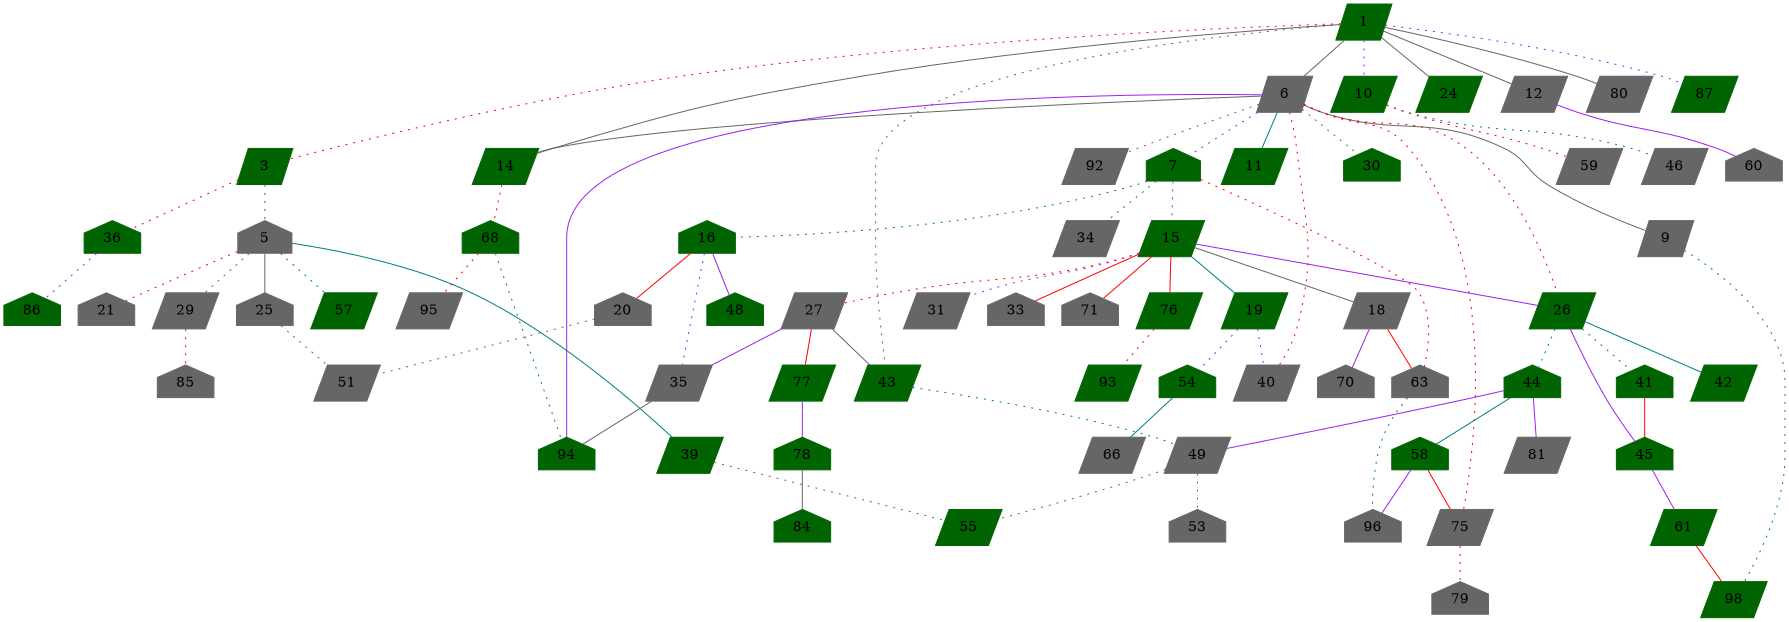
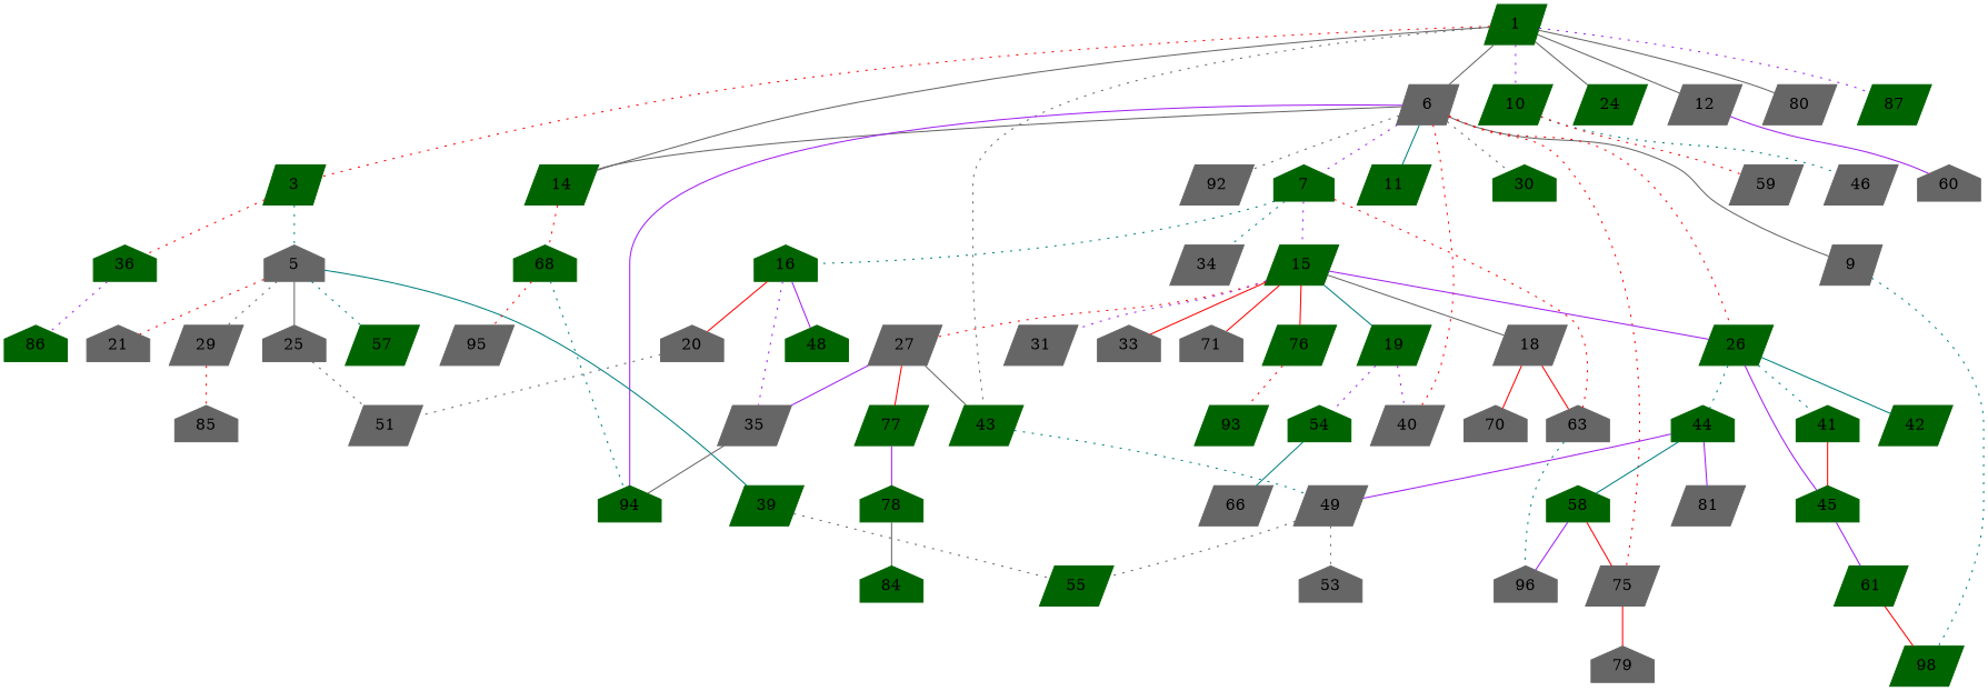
  graph {
    node [color=darkgreen shape=parallelogram style=filled]
    edge [color=red style=dotted]
    1 [super="+2"]
    3 [super="+4"]
    6 [color=gray40 super="+8"]
    10 [super="+56"]
    12 [color=gray40 super="+73"]
    14 [super="+28"]
    24 [super="+37"]
    43
    80 [color=gray40]
    87
    5 [color=gray40 shape=house super="+17"]
    36 [shape=house]
    7 [shape=house super="+13"]
    9 [color=gray40 super="+88"]
    11
    26 [super="+32"]
    30 [shape=house]
    40 [color=gray40]
    75 [color=gray40 super="+91"]
    92 [color=gray40]
    94 [shape=house]
    46 [color=gray40 super="+50"]
    59 [color=gray40]
    60 [color=gray40 shape=house]
    68 [shape=house super="+82"]
    49 [color=gray40 super="+72"]
    21 [color=gray40 shape=house]
    25 [color=gray40 shape=house]
    29 [color=gray40]
    39
    57 [super="+64"]
    86 [shape=house]
    51 [color=gray40 super="+62"]
    85 [color=gray40 shape=house]
    55 [super="+69"]
    15 [super="+23"]
    16 [shape=house]
    34 [color=gray40 super="+97"]
    63 [color=gray40 shape=house super="+65"]
    98
    41 [shape=house super="+47"]
    42 [super="+83"]
    44 [shape=house]
    45 [shape=house super="+52"]
    79 [color=gray40 shape=house]
    18 [color=gray40]
    19 [super="+22"]
    27 [color=gray40 super="+38"]
    31 [color=gray40]
    33 [color=gray40 shape=house]
    71 [color=gray40 shape=house]
    76
    20 [color=gray40 shape=house]
    35 [color=gray40 super="+74"]
    48 [shape=house]
    96 [color=gray40 shape=house]
    95 [color=gray40]
    70 [color=gray40 shape=house]
    54 [shape=house super="+90"]
    77
    93
    66 [color=gray40]
    58 [shape=house super="+89"]
    81 [color=gray40]
    61 [super="+67"]
    78 [shape=house]
    53 [color=gray40 shape=house]
    84 [shape=house super="+99"]
    1 -- 3
    1 -- 6 [color=gray40 style=solid]
    1 -- 10 [color=purple]
    1 -- 12 [color=gray40 style=solid]
    1 -- 14 [color=gray40 style=solid]
    1 -- 24 [color=gray40 style=solid]
    1 -- 43 [color=gray40]
    1 -- 80 [color=gray40 style=solid]
    1 -- 87 [color=purple]
    3 -- 5 [color=teal]
    3 -- 36
    6 -- 14 [color=gray40 style=solid]
    6 -- 7 [color=purple]
    6 -- 9 [color=gray40 style=solid]
    6 -- 11 [color=teal style=solid]
    6 -- 26
    6 -- 30 [color=gray40]
    6 -- 40
    6 -- 75
    6 -- 92 [color=gray40]
    6 -- 94 [color=purple style=solid]
    10 -- 46 [color=teal]
    10 -- 59
    12 -- 60 [color=purple style=solid]
    14 -- 68
    43 -- 49 [color=teal]
    5 -- 21
    5 -- 25 [color=gray40 style=solid]
    5 -- 29 [color=gray40]
    5 -- 39 [color=teal style=solid]
    5 -- 57 [color=teal]
    36 -- 86 [color=purple]
    7 -- 15 [color=purple]
    7 -- 16 [color=teal]
    7 -- 34 [color=teal]
    7 -- 63
    9 -- 98 [color=teal]
    26 -- 41 [color=teal]
    26 -- 42 [color=teal style=solid]
    26 -- 44 [color=teal]
    26 -- 45 [color=purple style=solid]
-   75 -- 79
+   75 -- 79 [style=solid]
    68 -- 94 [color=teal]
    68 -- 95
    49 -- 55 [color=gray40]
    49 -- 53 [color=gray40]
    25 -- 51 [color=gray40]
    29 -- 85
    39 -- 55 [color=gray40]
    15 -- 26 [color=purple style=solid]
    15 -- 18 [color=gray40 style=solid]
    15 -- 19 [color=teal style=solid]
    15 -- 27
    15 -- 31 [color=purple]
    15 -- 33 [style=solid]
    15 -- 71 [style=solid]
    15 -- 76 [style=solid]
    16 -- 20 [style=solid]
    16 -- 35 [color=purple]
    16 -- 48 [color=purple style=solid]
    63 -- 96 [color=teal]
    41 -- 45 [style=solid]
    44 -- 49 [color=purple style=solid]
    44 -- 58 [color=teal style=solid]
    44 -- 81 [color=purple style=solid]
    45 -- 61 [color=purple style=solid]
    18 -- 63 [style=solid]
-   18 -- 70 [color=purple style=solid]
+   18 -- 70 [style=solid]
    19 -- 40 [color=purple]
    19 -- 54 [color=purple]
    27 -- 43 [color=gray40 style=solid]
    27 -- 35 [color=purple style=solid]
    27 -- 77 [style=solid]
    76 -- 93
    20 -- 51 [color=gray40]
    35 -- 94 [color=gray40 style=solid]
    54 -- 66 [color=teal style=solid]
    77 -- 78 [color=purple style=solid]
    58 -- 75 [style=solid]
    58 -- 96 [color=purple style=solid]
    61 -- 98 [style=solid]
    78 -- 84 [color=gray40 style=solid]
  }
